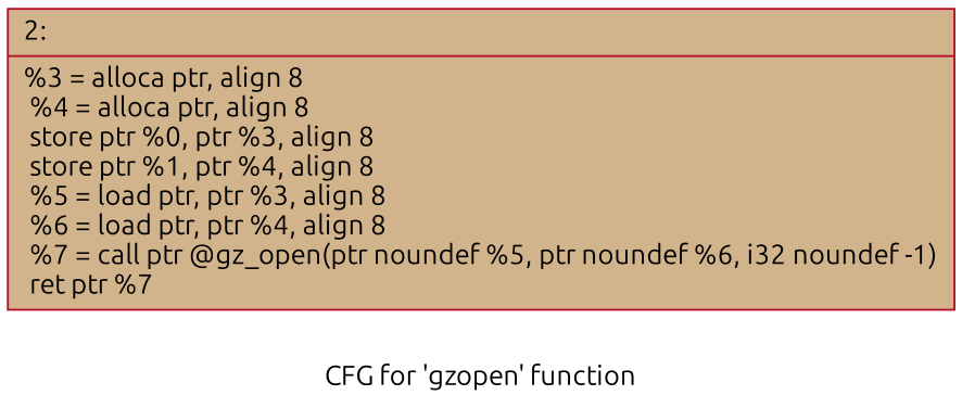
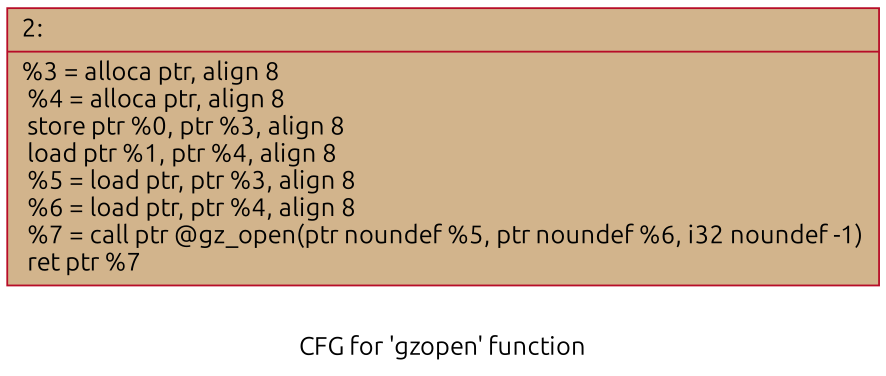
  digraph {
    label="CFG for 'gzopen' function"
    fontname=Ubuntu
-   n1 [color="#b70d28ff" fillcolor=tan fontname=Ubuntu label="{2:\l|  %3 = alloca ptr, align 8\l  %4 = alloca ptr, align 8\l  store ptr %0, ptr %3, align 8\l  store ptr %1, ptr %4, align 8\l  %5 = load ptr, ptr %3, align 8\l  %6 = load ptr, ptr %4, align 8\l  %7 = call ptr @gz_open(ptr noundef %5, ptr noundef %6, i32 noundef -1)\l  ret ptr %7\l}" shape=record style=filled]
+   n1 [color="#b70d28ff" fillcolor=tan fontname=Ubuntu label="{2:\l|  %3 = alloca ptr, align 8\l  %4 = alloca ptr, align 8\l  store ptr %0, ptr %3, align 8\l  load ptr %1, ptr %4, align 8\l  %5 = load ptr, ptr %3, align 8\l  %6 = load ptr, ptr %4, align 8\l  %7 = call ptr @gz_open(ptr noundef %5, ptr noundef %6, i32 noundef -1)\l  ret ptr %7\l}" shape=record style=filled]
  }
